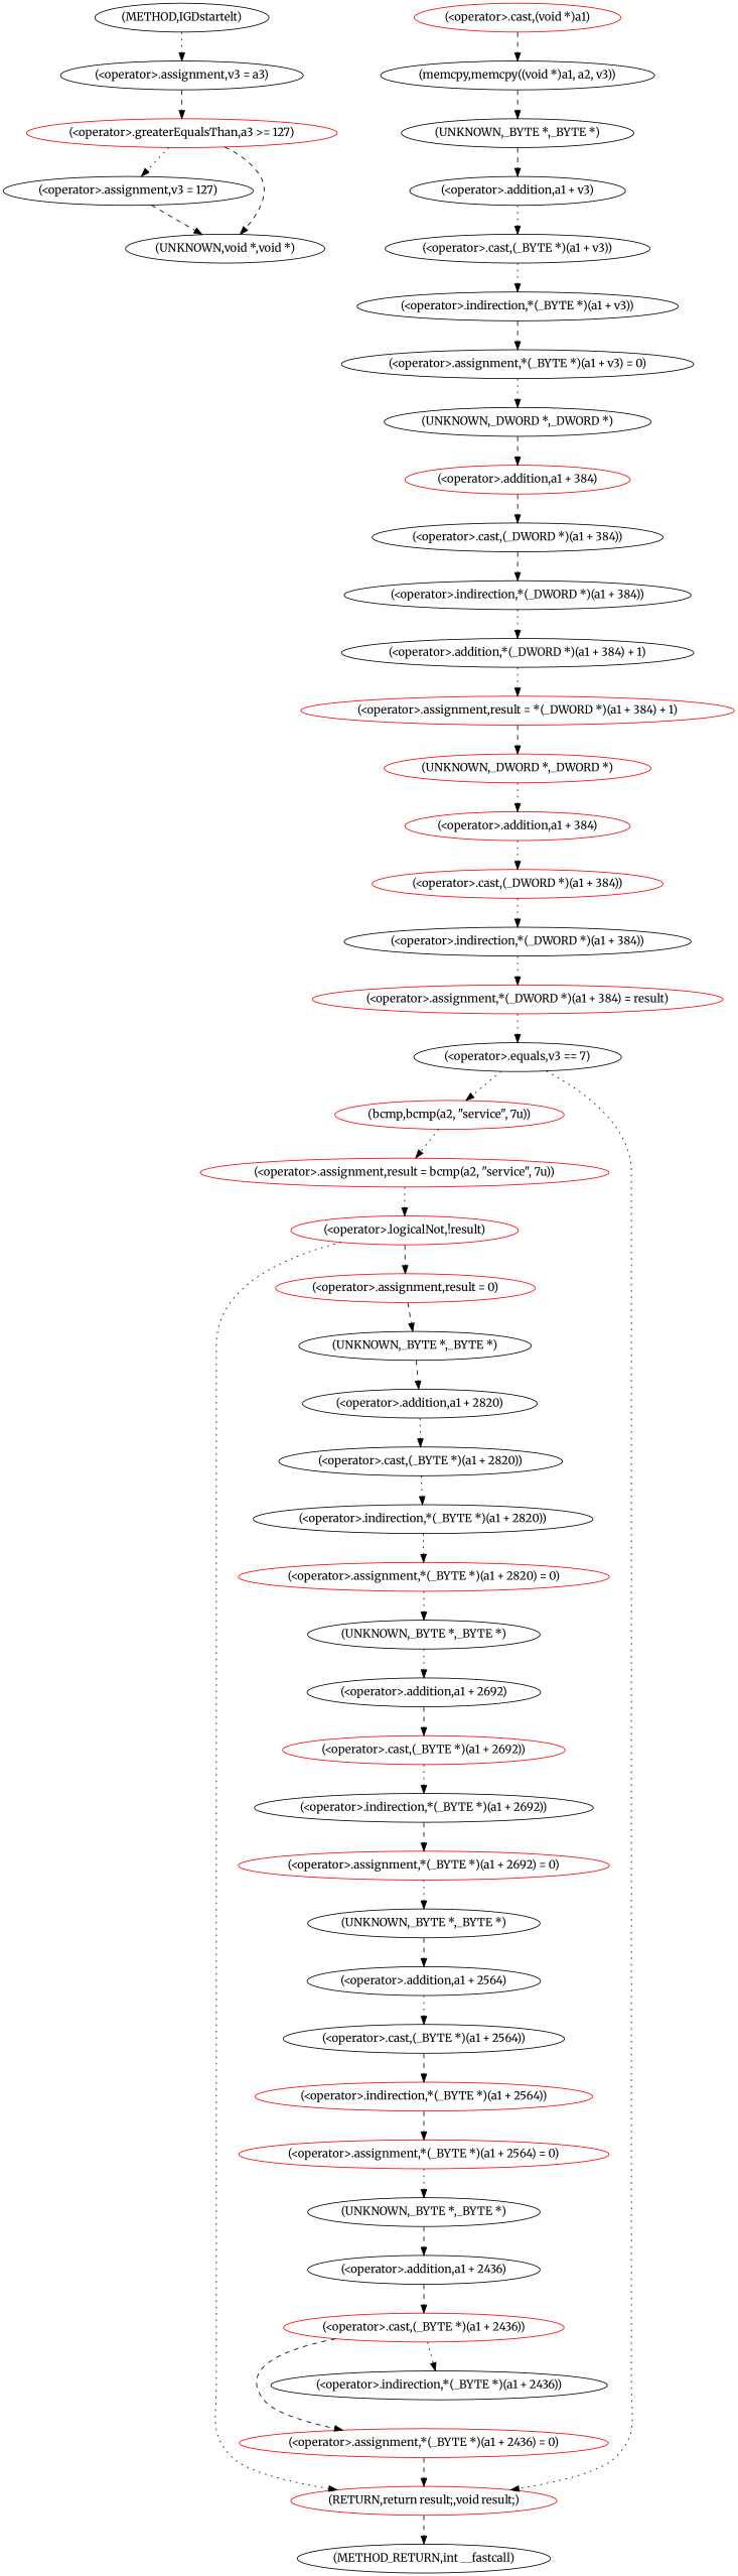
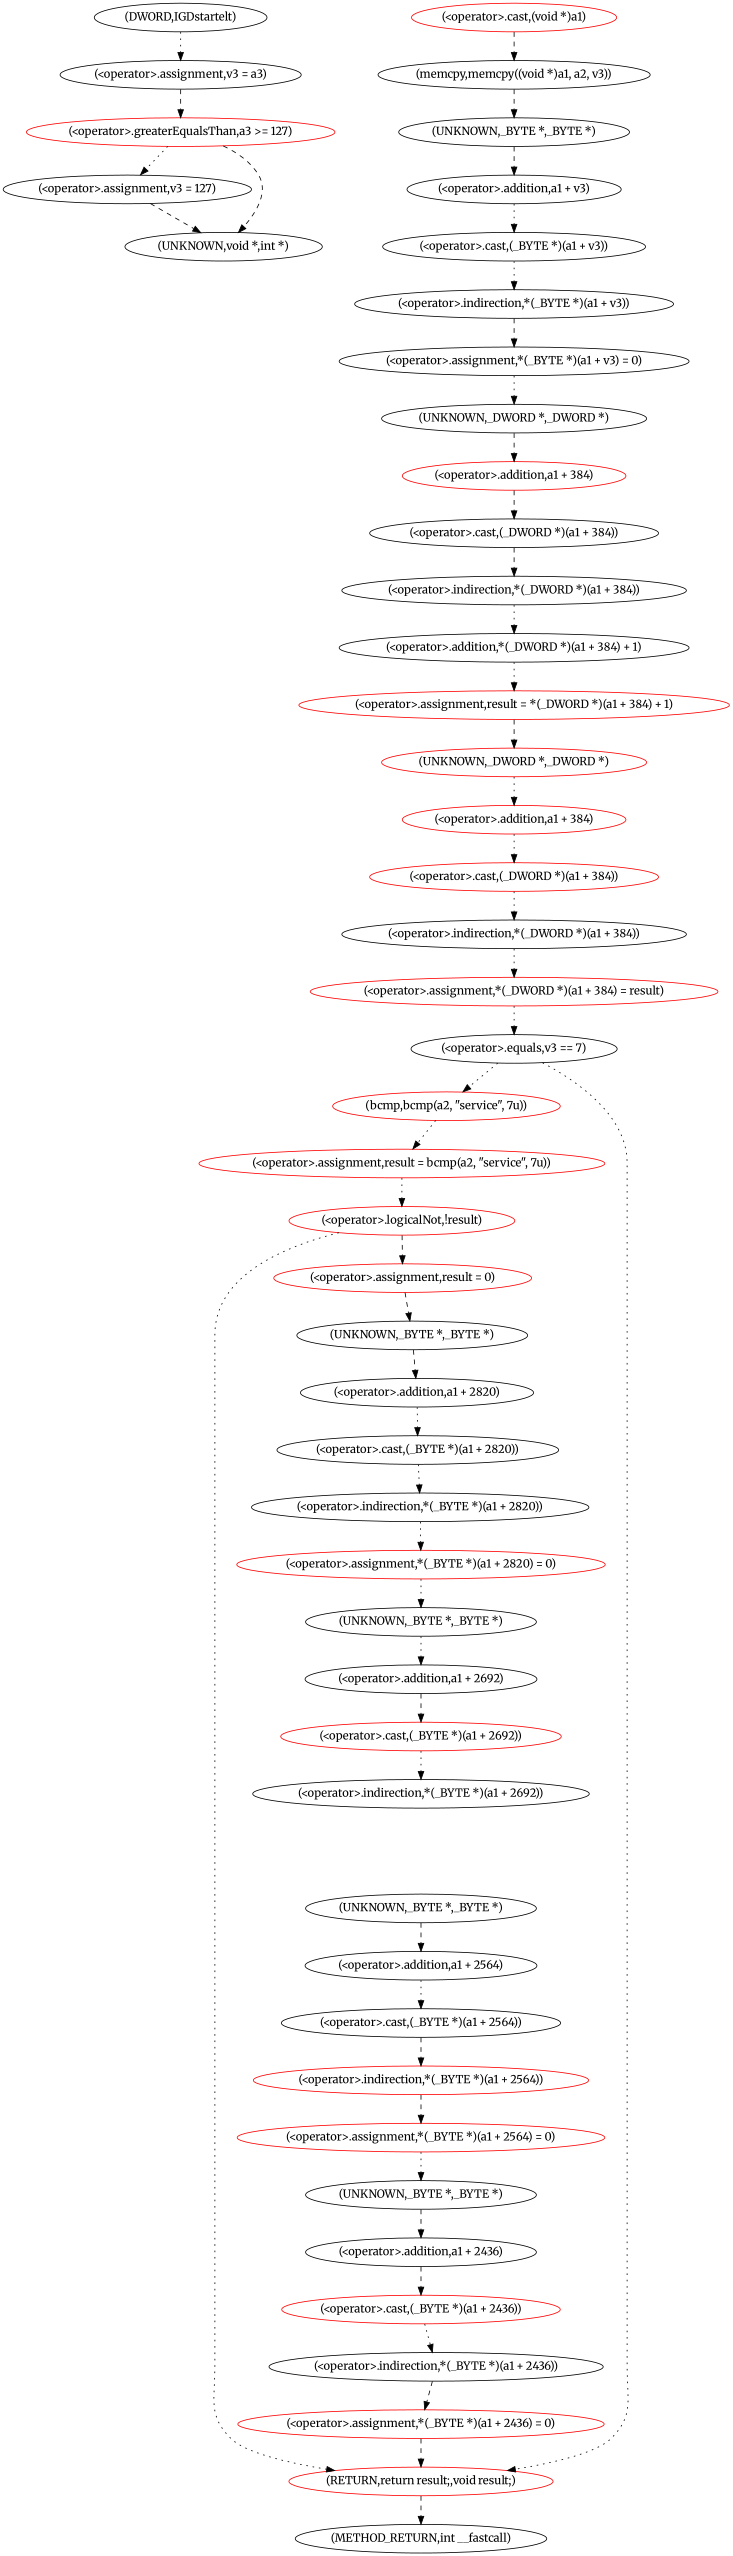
  digraph {
    fontname=Merriweather
    node [color=black fontname=Merriweather]
    edge [fontname=Merriweather style=dotted]
    n1 [label="(<operator>.assignment,v3 = a3)"]
    n2 [color=red label="(<operator>.greaterEqualsThan,a3 >= 127)"]
    n3 [label="(<operator>.assignment,v3 = 127)"]
-   n4 [label="(UNKNOWN,void *,void *)"]
+   n4 [label="(UNKNOWN,void *,int *)"]
    n5 [label="(memcpy,memcpy((void *)a1, a2, v3))"]
    n6 [label="(UNKNOWN,_BYTE *,_BYTE *)"]
    n7 [label="(<operator>.addition,a1 + v3)"]
    n8 [color=red label="(<operator>.cast,(void *)a1)"]
    n9 [label="(<operator>.assignment,*(_BYTE *)(a1 + v3) = 0)"]
    n10 [label="(UNKNOWN,_DWORD *,_DWORD *)"]
    n11 [color=red label="(<operator>.addition,a1 + 384)"]
    n12 [label="(<operator>.indirection,*(_BYTE *)(a1 + v3))"]
    n13 [label="(<operator>.cast,(_BYTE *)(a1 + v3))"]
    n14 [color=red label="(<operator>.assignment,result = *(_DWORD *)(a1 + 384) + 1)"]
    n15 [color=red label="(UNKNOWN,_DWORD *,_DWORD *)"]
    n16 [color=red label="(<operator>.addition,a1 + 384)"]
    n17 [label="(<operator>.addition,*(_DWORD *)(a1 + 384) + 1)"]
    n18 [label="(<operator>.indirection,*(_DWORD *)(a1 + 384))"]
    n19 [label="(<operator>.cast,(_DWORD *)(a1 + 384))"]
    n20 [color=red label="(<operator>.assignment,*(_DWORD *)(a1 + 384) = result)"]
    n21 [label="(<operator>.equals,v3 == 7)"]
    n22 [color=red label="(bcmp,bcmp(a2, \"service\", 7u))"]
    n23 [color=red label="(RETURN,return result;,void result;)"]
    n24 [label="(<operator>.indirection,*(_DWORD *)(a1 + 384))"]
    n25 [color=red label="(<operator>.cast,(_DWORD *)(a1 + 384))"]
    n26 [color=red label="(<operator>.assignment,result = bcmp(a2, \"service\", 7u))"]
    n27 [label="(METHOD_RETURN,int __fastcall)"]
    n28 [color=red label="(<operator>.logicalNot,!result)"]
    n29 [color=red label="(<operator>.assignment,result = 0)"]
    n30 [label="(UNKNOWN,_BYTE *,_BYTE *)"]
    n31 [label="(<operator>.addition,a1 + 2820)"]
    n32 [color=red label="(<operator>.assignment,*(_BYTE *)(a1 + 2820) = 0)"]
    n33 [label="(UNKNOWN,_BYTE *,_BYTE *)"]
    n34 [label="(<operator>.addition,a1 + 2692)"]
    n35 [label="(<operator>.indirection,*(_BYTE *)(a1 + 2820))"]
    n36 [label="(<operator>.cast,(_BYTE *)(a1 + 2820))"]
-   n37 [color=red label="(<operator>.assignment,*(_BYTE *)(a1 + 2692) = 0)"]
    n38 [label="(UNKNOWN,_BYTE *,_BYTE *)"]
    n39 [label="(<operator>.addition,a1 + 2564)"]
    n40 [label="(<operator>.indirection,*(_BYTE *)(a1 + 2692))"]
    n41 [color=red label="(<operator>.cast,(_BYTE *)(a1 + 2692))"]
    n42 [color=red label="(<operator>.assignment,*(_BYTE *)(a1 + 2564) = 0)"]
    n43 [label="(UNKNOWN,_BYTE *,_BYTE *)"]
    n44 [label="(<operator>.addition,a1 + 2436)"]
    n45 [color=red label="(<operator>.indirection,*(_BYTE *)(a1 + 2564))"]
    n46 [label="(<operator>.cast,(_BYTE *)(a1 + 2564))"]
    n47 [color=red label="(<operator>.assignment,*(_BYTE *)(a1 + 2436) = 0)"]
    n48 [label="(<operator>.indirection,*(_BYTE *)(a1 + 2436))"]
    n49 [color=red label="(<operator>.cast,(_BYTE *)(a1 + 2436))"]
-   n50 [label="(METHOD,IGDstartelt)"]
+   n50 [label="(DWORD,IGDstartelt)"]
    n1 -> n2 [style=dashed]
    n2 -> n3
    n2 -> n4 [style=dashed]
    n3 -> n4 [style=dashed]
    n5 -> n6 [style=dashed]
    n6 -> n7 [style=dashed]
    n7 -> n13
    n8 -> n5 [style=dashed]
    n9 -> n10
    n10 -> n11 [style=dashed]
    n11 -> n19 [style=dashed]
    n12 -> n9 [style=dashed]
    n13 -> n12
    n14 -> n15 [style=dashed]
    n15 -> n16
    n16 -> n25
    n17 -> n14
    n18 -> n17
    n19 -> n18 [style=dashed]
    n20 -> n21
    n21 -> n22
    n21 -> n23
    n22 -> n26
    n23 -> n27 [style=dashed]
    n24 -> n20
    n25 -> n24
    n26 -> n28
    n28 -> n23
    n28 -> n29 [style=dashed]
    n29 -> n30 [style=dashed]
    n30 -> n31 [style=dashed]
    n31 -> n36
    n32 -> n33
    n33 -> n34
    n34 -> n41 [style=dashed]
    n35 -> n32
    n36 -> n35
-   n37 -> n38
    n38 -> n39 [style=dashed]
    n39 -> n46
-   n40 -> n37 [style=dashed]
    n41 -> n40
    n42 -> n43
    n43 -> n44 [style=dashed]
    n44 -> n49 [style=dashed]
    n45 -> n42 [style=dashed]
    n46 -> n45 [style=dashed]
    n47 -> n23 [style=dashed]
-   n49 -> n47 [style=dashed]
+   n48 -> n47 [style=dashed]
    n49 -> n48
    n50 -> n1
  }
